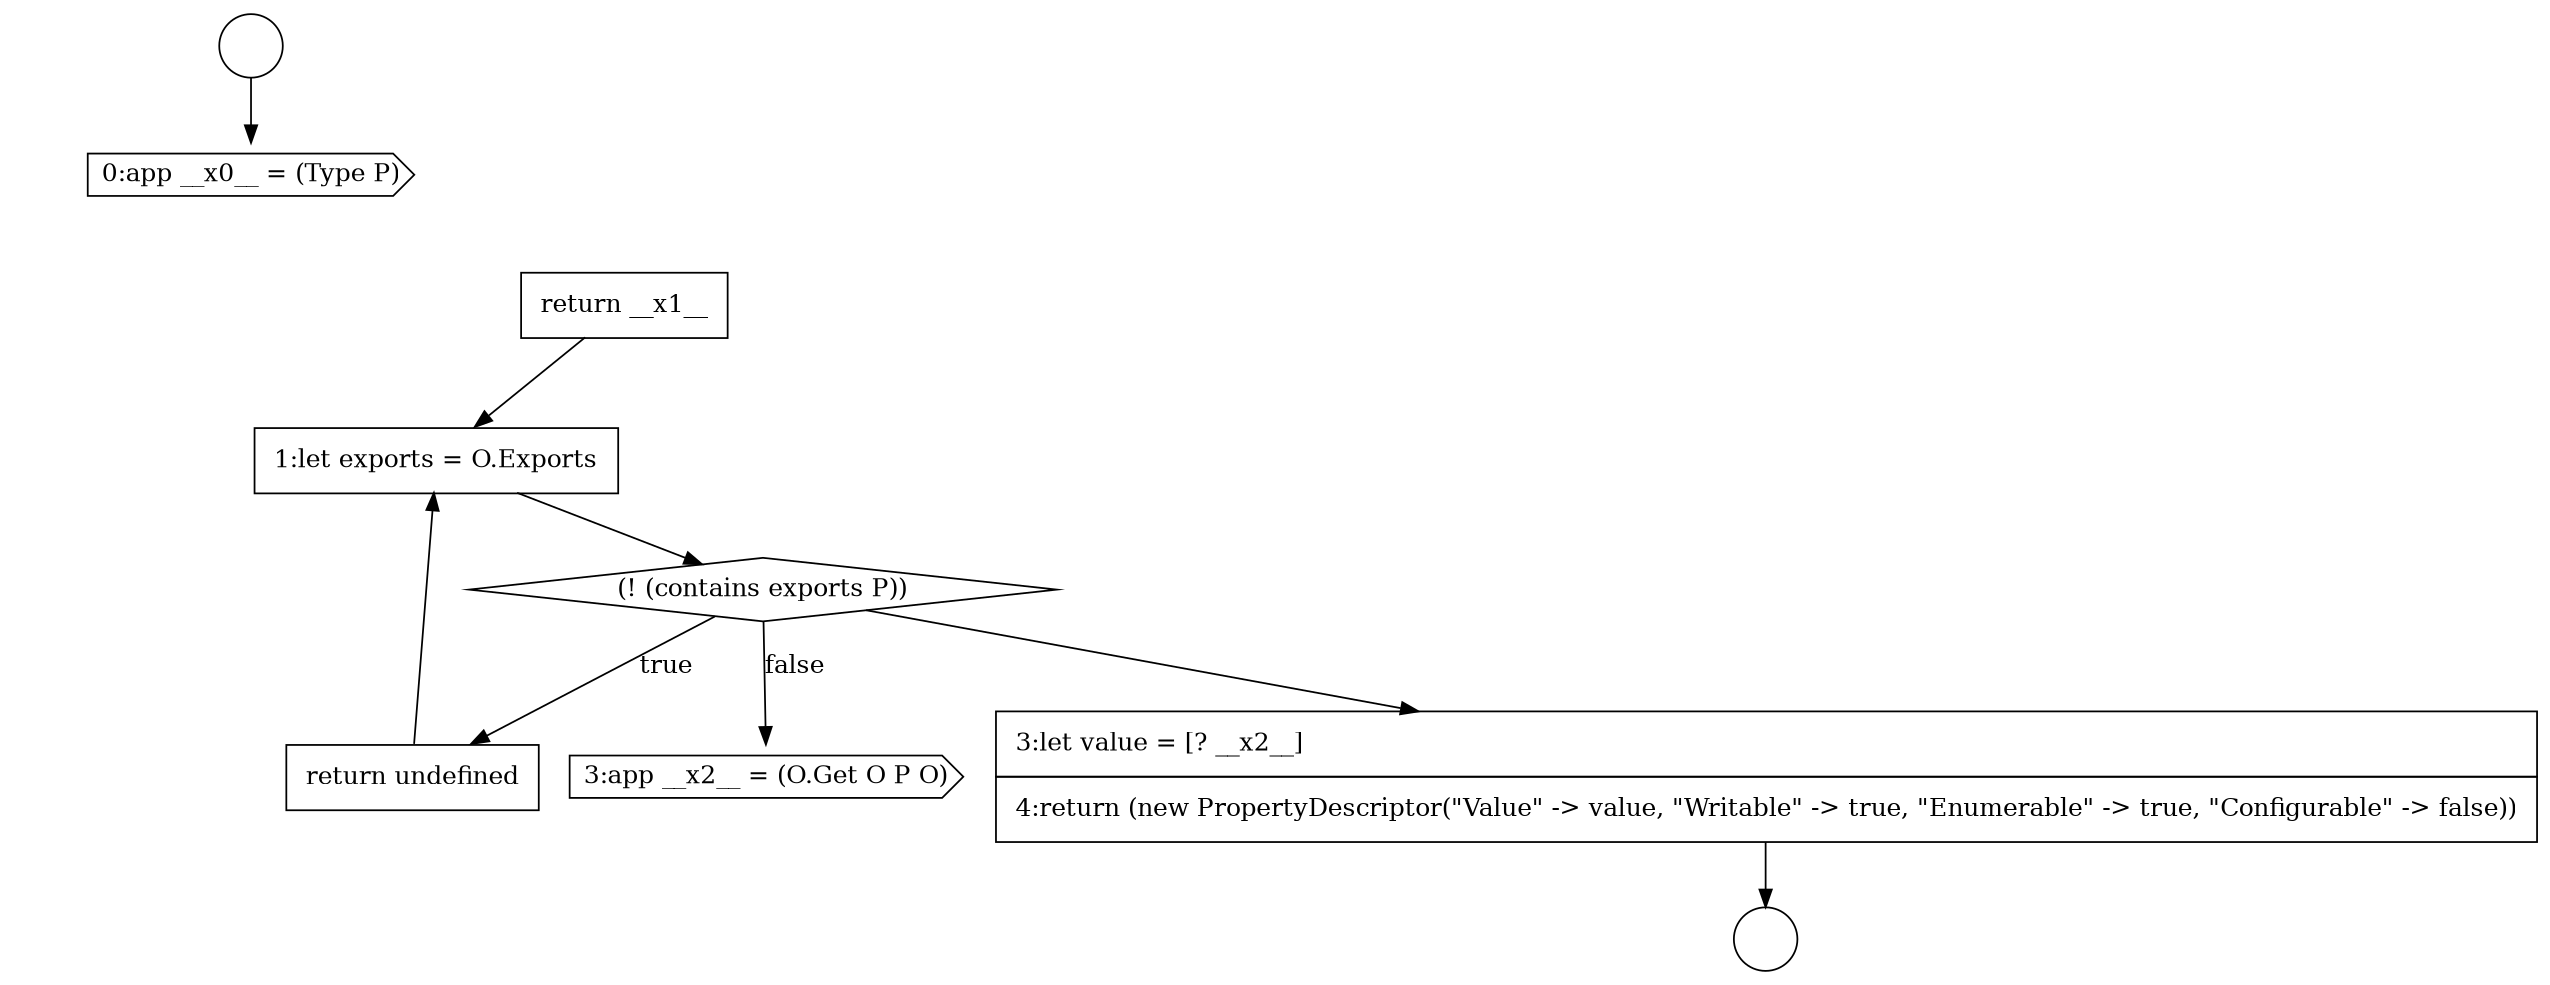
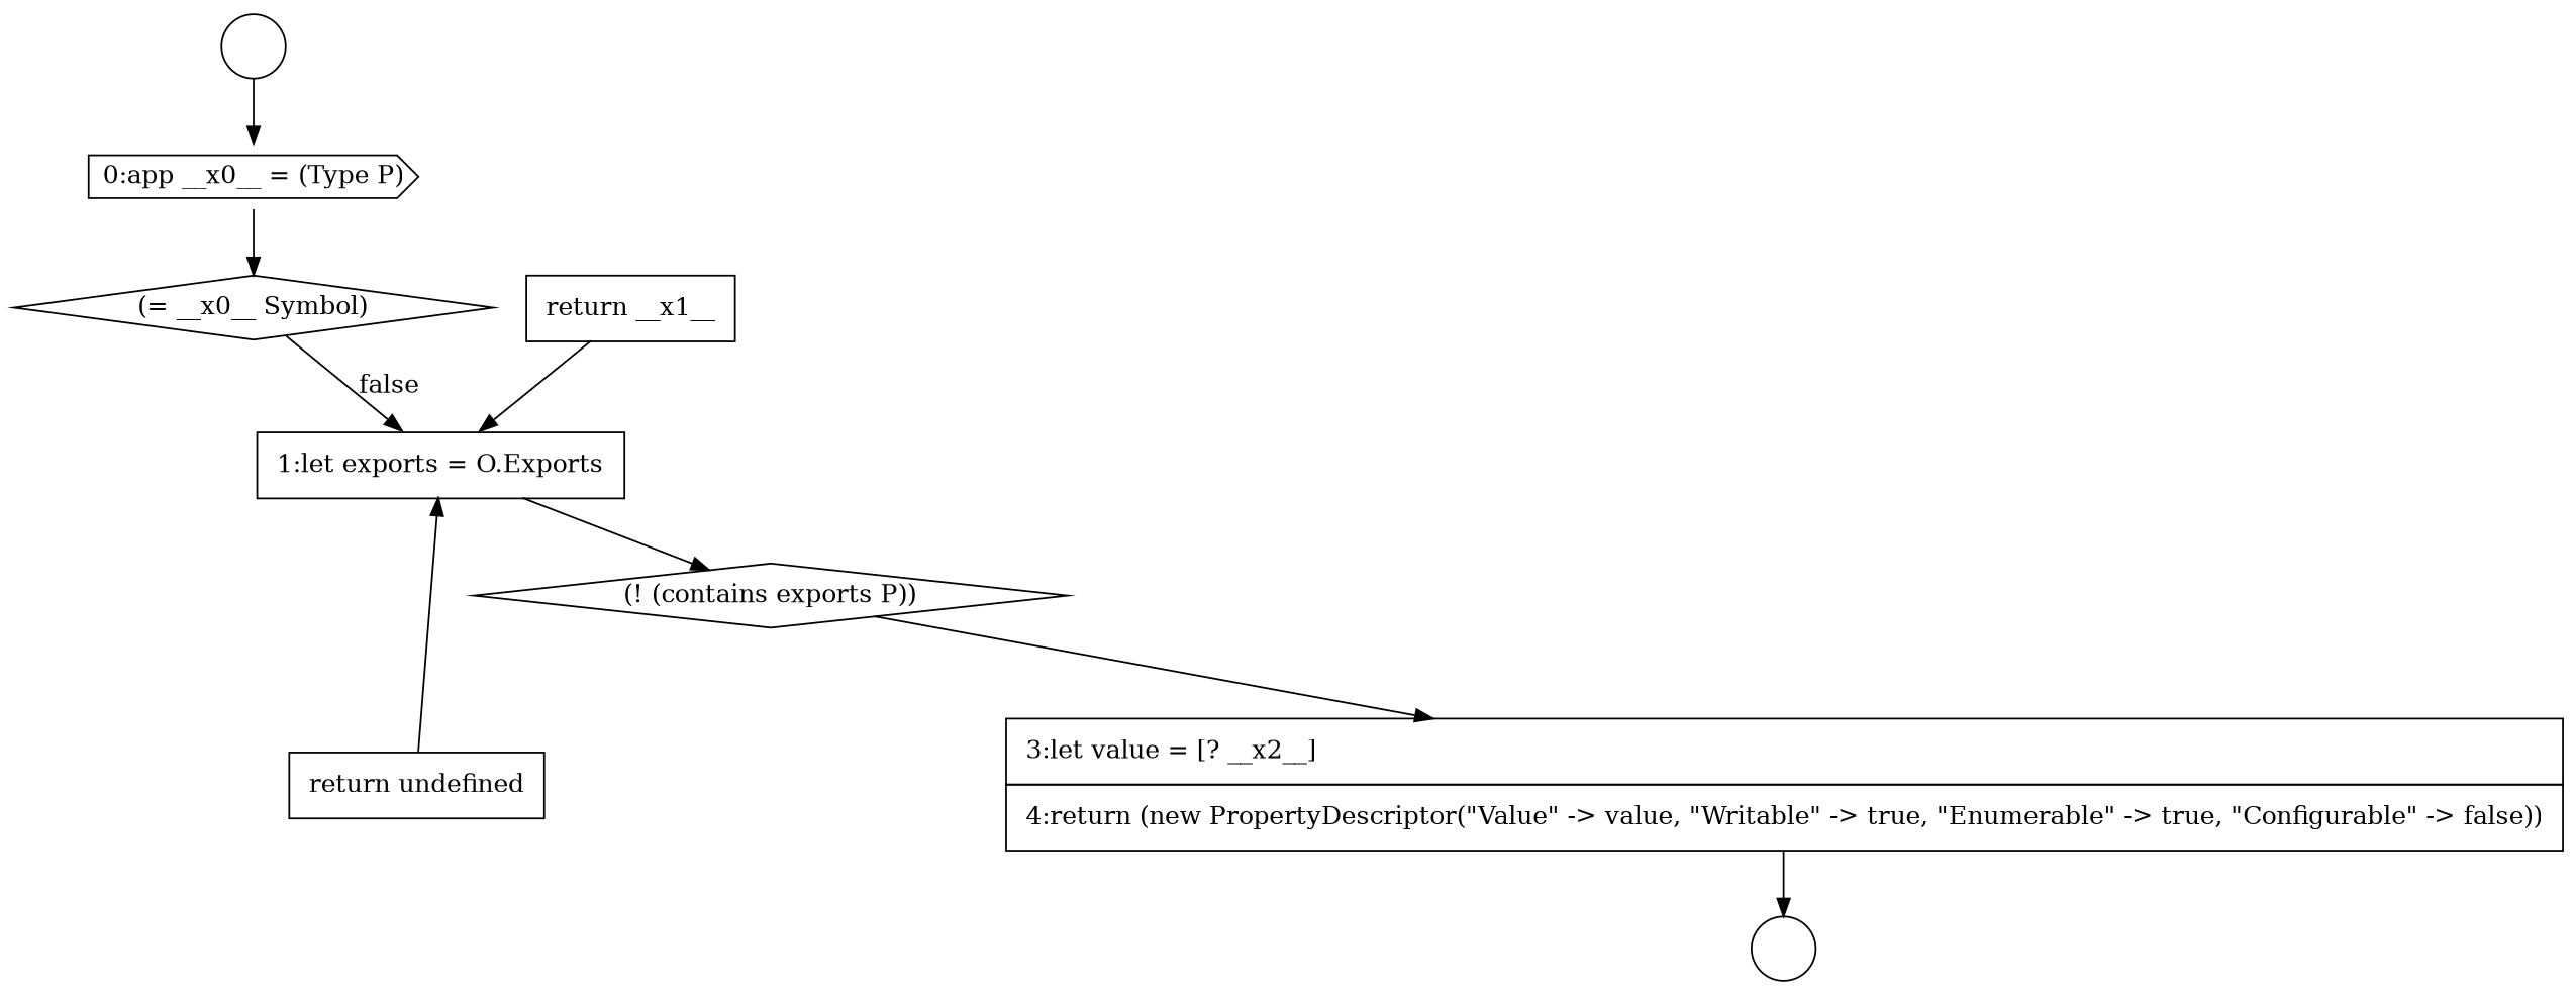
  digraph {
    node [color=black fillcolor=white shape=none style=filled]
    edge [color=black]
    n1 [label=" " shape=circle]
    n2 [label=<<font color="black">0:app __x0__ = (Type P)</font>> shape=cds]
+   n3 [label=<<font color="black">(= __x0__ Symbol)</font>> shape=diamond]
    n4 [label=<<font color="black">     <table border="0" cellborder="1" cellspacing="0" cellpadding="10">       <tr><td align="left">3:let value = [? __x2__]</td></tr>       <tr><td align="left">4:return (new PropertyDescriptor(&quot;Value&quot; -&gt; value, &quot;Writable&quot; -&gt; true, &quot;Enumerable&quot; -&gt; true, &quot;Configurable&quot; -&gt; false))</td></tr>     </table>   </font>> margin=0]
    n5 [label=" " shape=circle]
    n6 [label=<<font color="black">     <table border="0" cellborder="1" cellspacing="0" cellpadding="10">       <tr><td align="left">1:let exports = O.Exports</td></tr>     </table>   </font>> margin=0]
    n7 [label=<<font color="black">     <table border="0" cellborder="1" cellspacing="0" cellpadding="10">       <tr><td align="left">return undefined</td></tr>     </table>   </font>> margin=0]
-   n8 [label=<<font color="black">3:app __x2__ = (O.Get O P O)</font>> shape=cds]
    n9 [label=<<font color="black">     <table border="0" cellborder="1" cellspacing="0" cellpadding="10">       <tr><td align="left">return __x1__</td></tr>     </table>   </font>> margin=0]
    n10 [label=<<font color="black">(! (contains exports P))</font>> shape=diamond]
    n1 -> n2
+   n2 -> n3
+   n3 -> n6 [label=<<font color="black">false</font>>]
    n4 -> n5
    n6 -> n10
    n7 -> n6
    n9 -> n6
    n10 -> n4
-   n10 -> n7 [label=<<font color="black">true</font>>]
-   n10 -> n8 [label=<<font color="black">false</font>>]
  }
